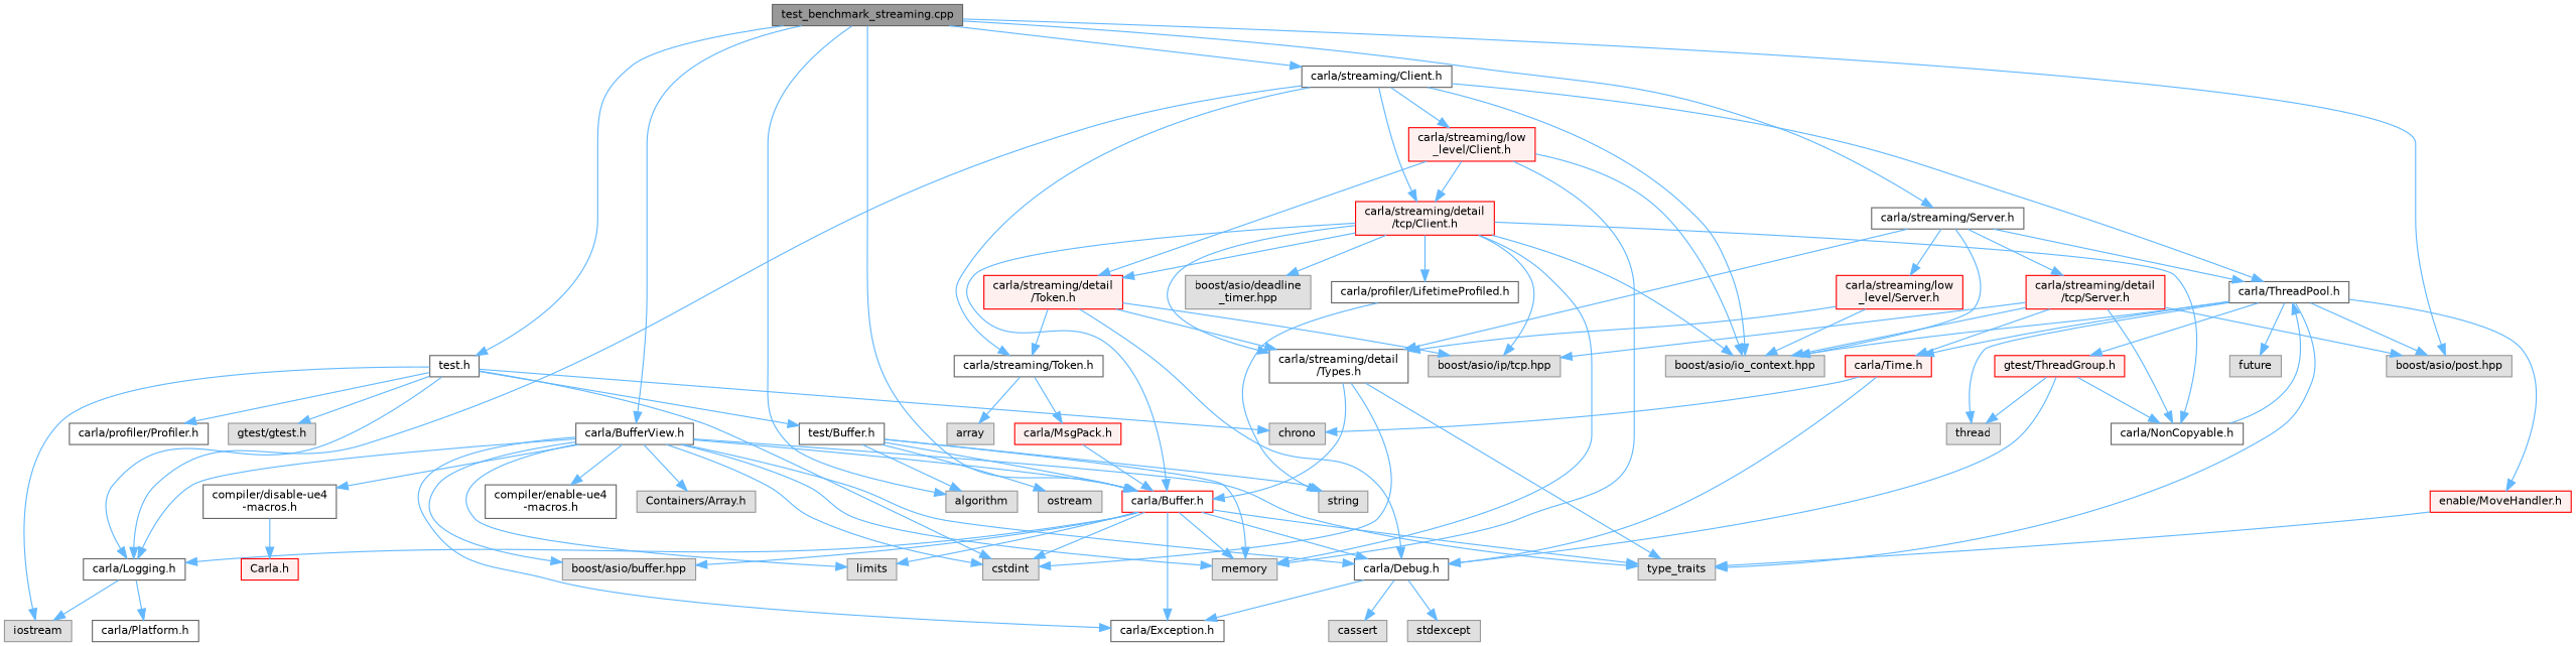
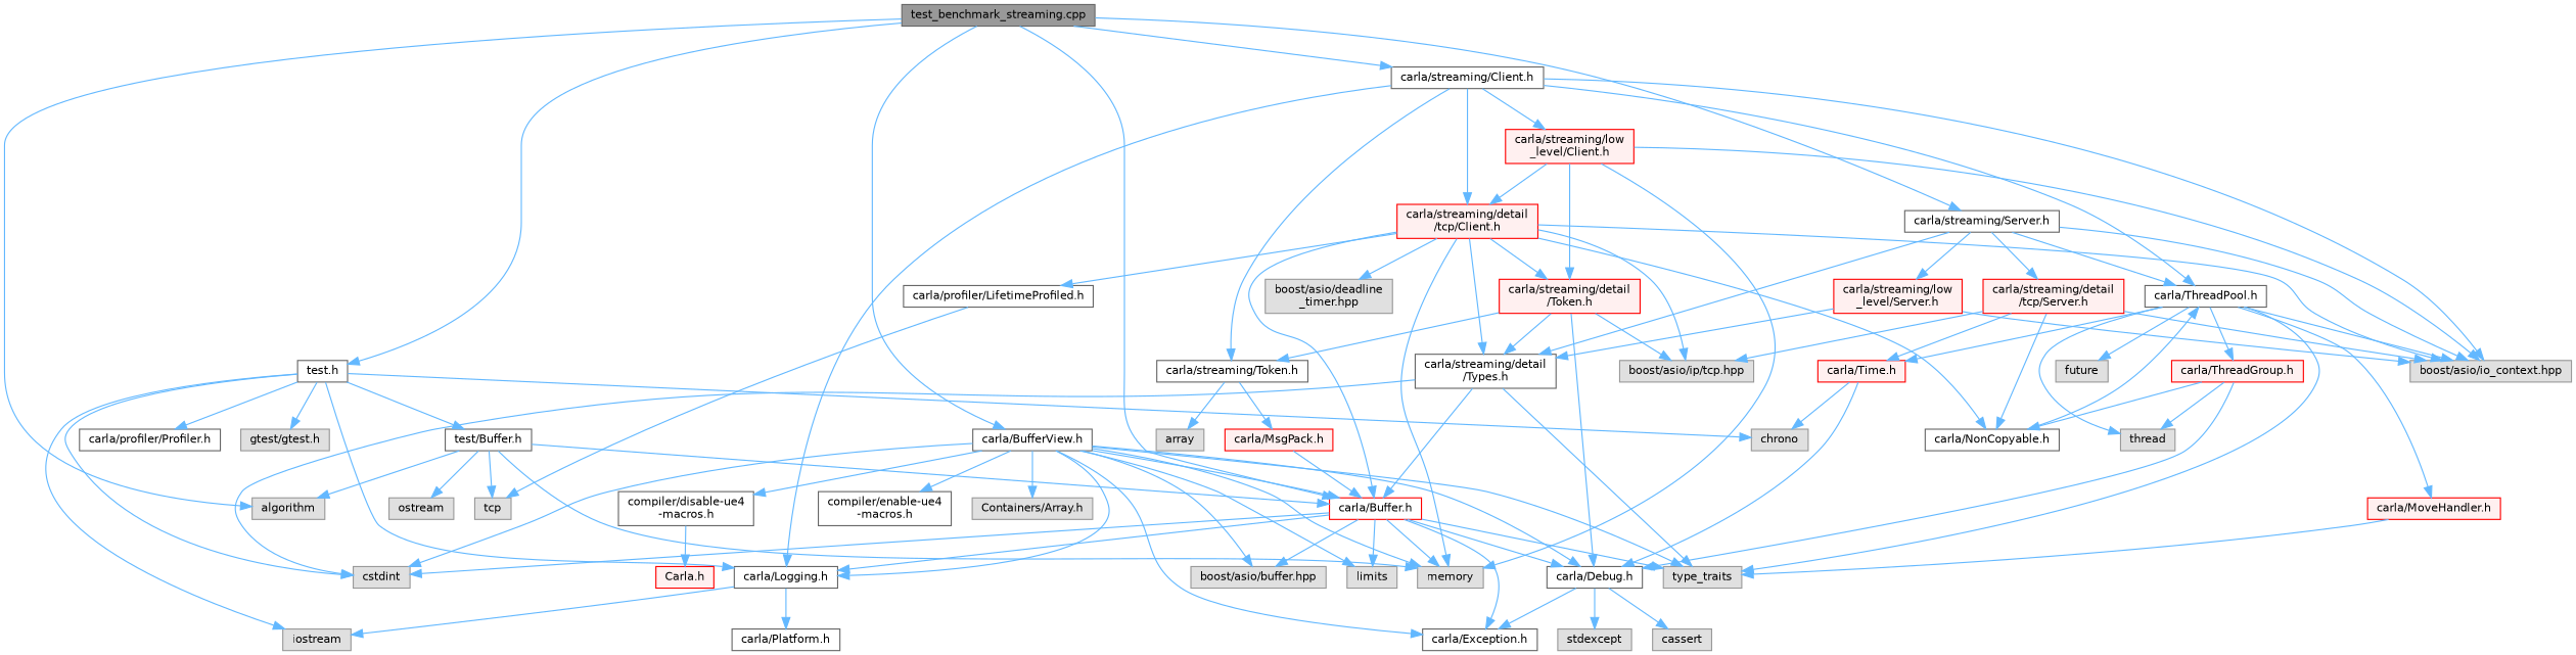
  digraph {
    node [color=grey60 fillcolor="#E0E0E0" fontname=Helvetica fontsize=10 shape=box style=filled]
    edge [color=steelblue1 fontname=Helvetica fontsize=10 labelfontname=Helvetica labelfontsize=10 style=solid]
    n1 [color=gray40 fillcolor=grey60 fontcolor=black height=0.2 label="test_benchmark_streaming.cpp" width=0.4]
    n2 [color=grey40 fillcolor=white height=0.2 label="test.h" width=0.4]
    n3 [color=red fillcolor=white height=0.2 label="carla/Buffer.h" width=0.4]
    n4 [height=0.2 label=algorithm width=0.4]
    n5 [color=grey40 fillcolor=white height=0.2 label="carla/BufferView.h" width=0.4]
    n6 [color=grey40 fillcolor=white height=0.2 label="carla/streaming/Client.h" width=0.4]
-   n7 [height=0.2 label="boost/asio/post.hpp" width=0.4]
    n8 [color=grey40 fillcolor=white height=0.2 label="carla/streaming/Server.h" width=0.4]
    n9 [color=grey40 fillcolor=white height=0.2 label="test/Buffer.h" width=0.4]
    n10 [color=grey40 fillcolor=white height=0.2 label="carla/Logging.h" width=0.4]
    n11 [height=0.2 label=iostream width=0.4]
    n12 [height=0.2 label=cstdint width=0.4]
    n13 [color=grey40 fillcolor=white height=0.2 label="carla/profiler/Profiler.h" width=0.4]
    n14 [height=0.2 label="gtest/gtest.h" width=0.4]
    n15 [height=0.2 label=chrono width=0.4]
    n16 [height=0.2 label=memory width=0.4]
    n17 [color=grey40 fillcolor=white height=0.2 label="carla/Debug.h" width=0.4]
    n18 [color=grey40 fillcolor=white height=0.2 label="carla/Exception.h" width=0.4]
    n19 [height=0.2 label="boost/asio/buffer.hpp" width=0.4]
    n20 [height=0.2 label=limits width=0.4]
    n21 [height=0.2 label=type_traits width=0.4]
    n22 [color=grey40 fillcolor=white height=0.2 label="compiler/enable-ue4\l-macros.h" width=0.4]
    n23 [height=0.2 label="Containers/Array.h" width=0.4]
    n24 [color=grey40 fillcolor=white height=0.2 label="compiler/disable-ue4\l-macros.h" width=0.4]
    n25 [color=grey40 fillcolor=white height=0.2 label="carla/ThreadPool.h" width=0.4]
    n26 [height=0.2 label="boost/asio/io_context.hpp" width=0.4]
    n27 [color=grey40 fillcolor=white height=0.2 label="carla/streaming/Token.h" width=0.4]
    n28 [color=red fillcolor="#FFF0F0" height=0.2 label="carla/streaming/detail\l/tcp/Client.h" width=0.4]
    n29 [color=red fillcolor="#FFF0F0" height=0.2 label="carla/streaming/low\l_level/Client.h" width=0.4]
    n30 [color=grey40 fillcolor=white height=0.2 label="carla/streaming/detail\l/Types.h" width=0.4]
    n31 [color=red fillcolor="#FFF0F0" height=0.2 label="carla/streaming/detail\l/tcp/Server.h" width=0.4]
    n32 [color=red fillcolor="#FFF0F0" height=0.2 label="carla/streaming/low\l_level/Server.h" width=0.4]
    n33 [height=0.2 label=ostream width=0.4]
-   n34 [height=0.2 label=string width=0.4]
+   n34 [height=0.2 label=tcp width=0.4]
    n35 [color=grey40 fillcolor=white height=0.2 label="carla/Platform.h" width=0.4]
    n36 [height=0.2 label=stdexcept width=0.4]
    n37 [height=0.2 label=cassert width=0.4]
    n38 [color=red fillcolor="#FFF0F0" height=0.2 label="Carla.h" width=0.4]
-   n39 [color=red fillcolor="#FFF0F0" height=0.2 label="enable/MoveHandler.h" width=0.4]
-   n40 [color=red fillcolor="#FFF0F0" height=0.2 label="gtest/ThreadGroup.h" width=0.4]
+   n39 [color=red fillcolor="#FFF0F0" height=0.2 label="carla/MoveHandler.h" width=0.4]
+   n40 [color=red fillcolor="#FFF0F0" height=0.2 label="carla/ThreadGroup.h" width=0.4]
    n41 [height=0.2 label=thread width=0.4]
    n42 [color=red fillcolor="#FFF0F0" height=0.2 label="carla/Time.h" width=0.4]
    n43 [height=0.2 label=future width=0.4]
    n44 [color=red fillcolor="#FFF0F0" height=0.2 label="carla/MsgPack.h" width=0.4]
    n45 [height=0.2 label=array width=0.4]
    n46 [color=grey40 fillcolor=white height=0.2 label="carla/NonCopyable.h" width=0.4]
    n47 [color=grey40 fillcolor=white height=0.2 label="carla/profiler/LifetimeProfiled.h" width=0.4]
    n48 [color=red fillcolor="#FFF0F0" height=0.2 label="carla/streaming/detail\l/Token.h" width=0.4]
    n49 [height=0.2 label="boost/asio/ip/tcp.hpp" width=0.4]
    n50 [height=0.2 label="boost/asio/deadline\l_timer.hpp" width=0.4]
    n1 -> n2
    n1 -> n3
    n1 -> n4
    n1 -> n5
    n1 -> n6
-   n1 -> n7
    n1 -> n8
    n2 -> n9
    n2 -> n10
    n2 -> n11
    n2 -> n12
    n2 -> n13
    n2 -> n14
    n2 -> n15
    n3 -> n10
    n3 -> n12
    n3 -> n16
    n3 -> n17
    n3 -> n18
    n3 -> n19
    n3 -> n20
    n3 -> n21
    n5 -> n3
    n5 -> n10
    n5 -> n12
    n5 -> n16
    n5 -> n17
    n5 -> n18
    n5 -> n19
    n5 -> n20
    n5 -> n21
    n5 -> n22
    n5 -> n23
    n5 -> n24
    n6 -> n10
    n6 -> n25
    n6 -> n26
    n6 -> n27
    n6 -> n28
    n6 -> n29
    n8 -> n25
    n8 -> n26
    n8 -> n30
    n8 -> n31
    n8 -> n32
    n9 -> n3
    n9 -> n4
    n9 -> n16
    n9 -> n33
    n9 -> n34
    n10 -> n11
    n10 -> n35
    n17 -> n18
    n17 -> n36
    n17 -> n37
    n24 -> n38
-   n25 -> n7
    n25 -> n21
    n25 -> n26
    n25 -> n39
    n25 -> n40
    n25 -> n41
    n25 -> n42
    n25 -> n43
    n27 -> n44
    n27 -> n45
    n28 -> n3
    n28 -> n16
    n28 -> n26
    n28 -> n30
    n28 -> n46
    n28 -> n47
    n28 -> n48
    n28 -> n49
    n28 -> n50
    n29 -> n16
    n29 -> n26
    n29 -> n28
    n29 -> n48
    n30 -> n3
    n30 -> n12
    n30 -> n21
-   n31 -> n7
    n31 -> n26
    n31 -> n42
    n31 -> n46
    n31 -> n49
    n32 -> n26
    n32 -> n30
    n39 -> n21
    n40 -> n17
    n40 -> n41
    n40 -> n46
    n42 -> n15
    n42 -> n17
    n44 -> n3
    n46 -> n25
    n47 -> n34
    n48 -> n17
    n48 -> n27
    n48 -> n30
    n48 -> n49
  }
